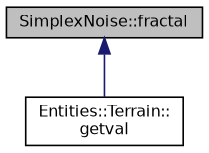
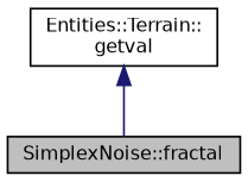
  digraph {
    rankdir=TB
    node [color=black fontname=Helvetica fontsize=10 shape=record style=filled]
    n1 [fillcolor=grey75 fontcolor=black height=0.2 label="SimplexNoise::fractal" width=0.4]
    n2 [fillcolor=white height=0.2 label="Entities::Terrain::\lgetval" width=0.4]
-   n1 -> n2 [color=midnightblue dir=back fontname=Helvetica fontsize=10 labelfontname=Helvetica labelfontsize=10 style=solid]
+   n2 -> n1 [color=midnightblue dir=back fontname=Helvetica fontsize=10 labelfontname=Helvetica labelfontsize=10 style=solid]
  }
